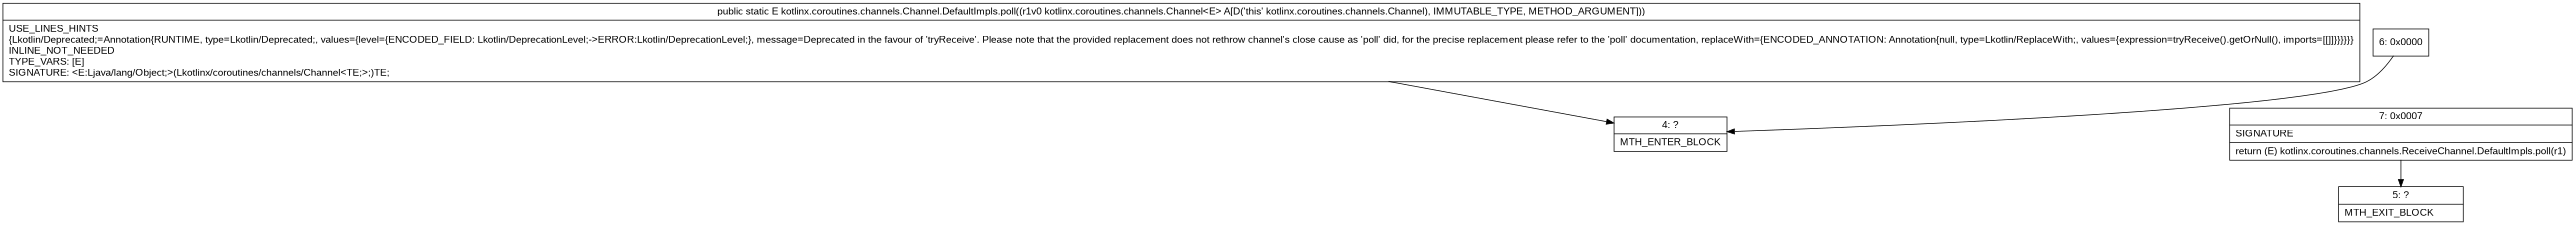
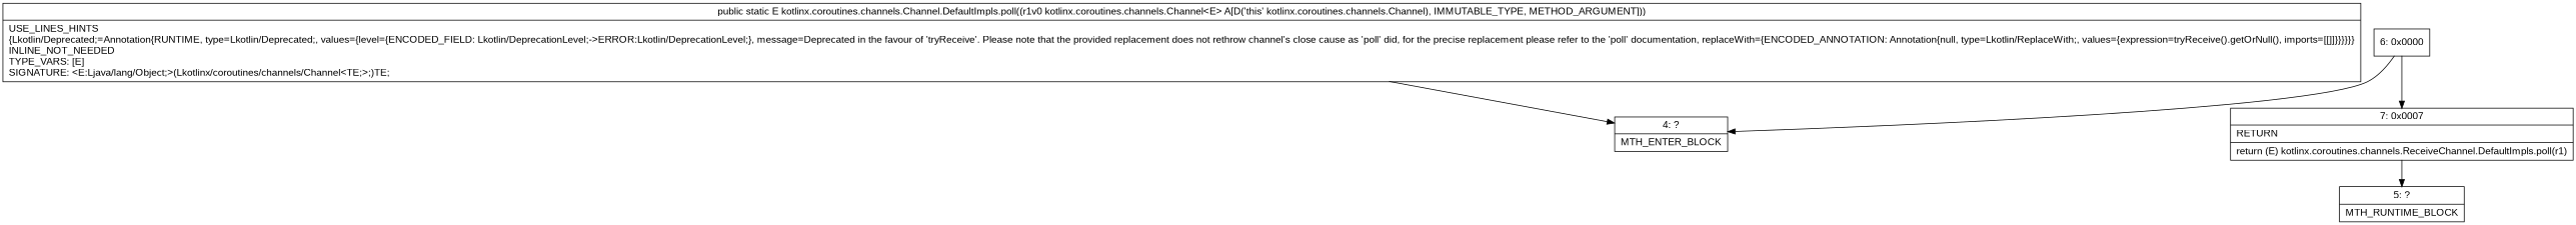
  digraph {
    fontname="Liberation Sans"
    node [fontname="Liberation Sans" shape=record]
    edge [fontname="Liberation Sans"]
    n1 [label="{4\:\ ?|MTH_ENTER_BLOCK\l}"]
    n2 [label="{6\:\ 0x0000}"]
-   n3 [label="{7\:\ 0x0007|SIGNATURE\l|return (E) kotlinx.coroutines.channels.ReceiveChannel.DefaultImpls.poll(r1)\l}"]
-   n4 [label="{5\:\ ?|MTH_EXIT_BLOCK\l}"]
+   n3 [label="{7\:\ 0x0007|RETURN\l|return (E) kotlinx.coroutines.channels.ReceiveChannel.DefaultImpls.poll(r1)\l}"]
+   n4 [label="{5\:\ ?|MTH_RUNTIME_BLOCK\l}"]
    n5 [label="{public static E kotlinx.coroutines.channels.Channel.DefaultImpls.poll((r1v0 kotlinx.coroutines.channels.Channel\<E\> A[D('this' kotlinx.coroutines.channels.Channel), IMMUTABLE_TYPE, METHOD_ARGUMENT]))  | USE_LINES_HINTS\l\{Lkotlin\/Deprecated;=Annotation\{RUNTIME, type=Lkotlin\/Deprecated;, values=\{level=\{ENCODED_FIELD: Lkotlin\/DeprecationLevel;\-\>ERROR:Lkotlin\/DeprecationLevel;\}, message=Deprecated in the favour of 'tryReceive'. Please note that the provided replacement does not rethrow channel's close cause as 'poll' did, for the precise replacement please refer to the 'poll' documentation, replaceWith=\{ENCODED_ANNOTATION: Annotation\{null, type=Lkotlin\/ReplaceWith;, values=\{expression=tryReceive().getOrNull(), imports=[[]]\}\}\}\}\}\}\lINLINE_NOT_NEEDED\lTYPE_VARS: [E]\lSIGNATURE: \<E:Ljava\/lang\/Object;\>(Lkotlinx\/coroutines\/channels\/Channel\<TE;\>;)TE;\l}"]
    n2 -> n1
+   n2 -> n3
    n3 -> n4
    n5 -> n1
  }
